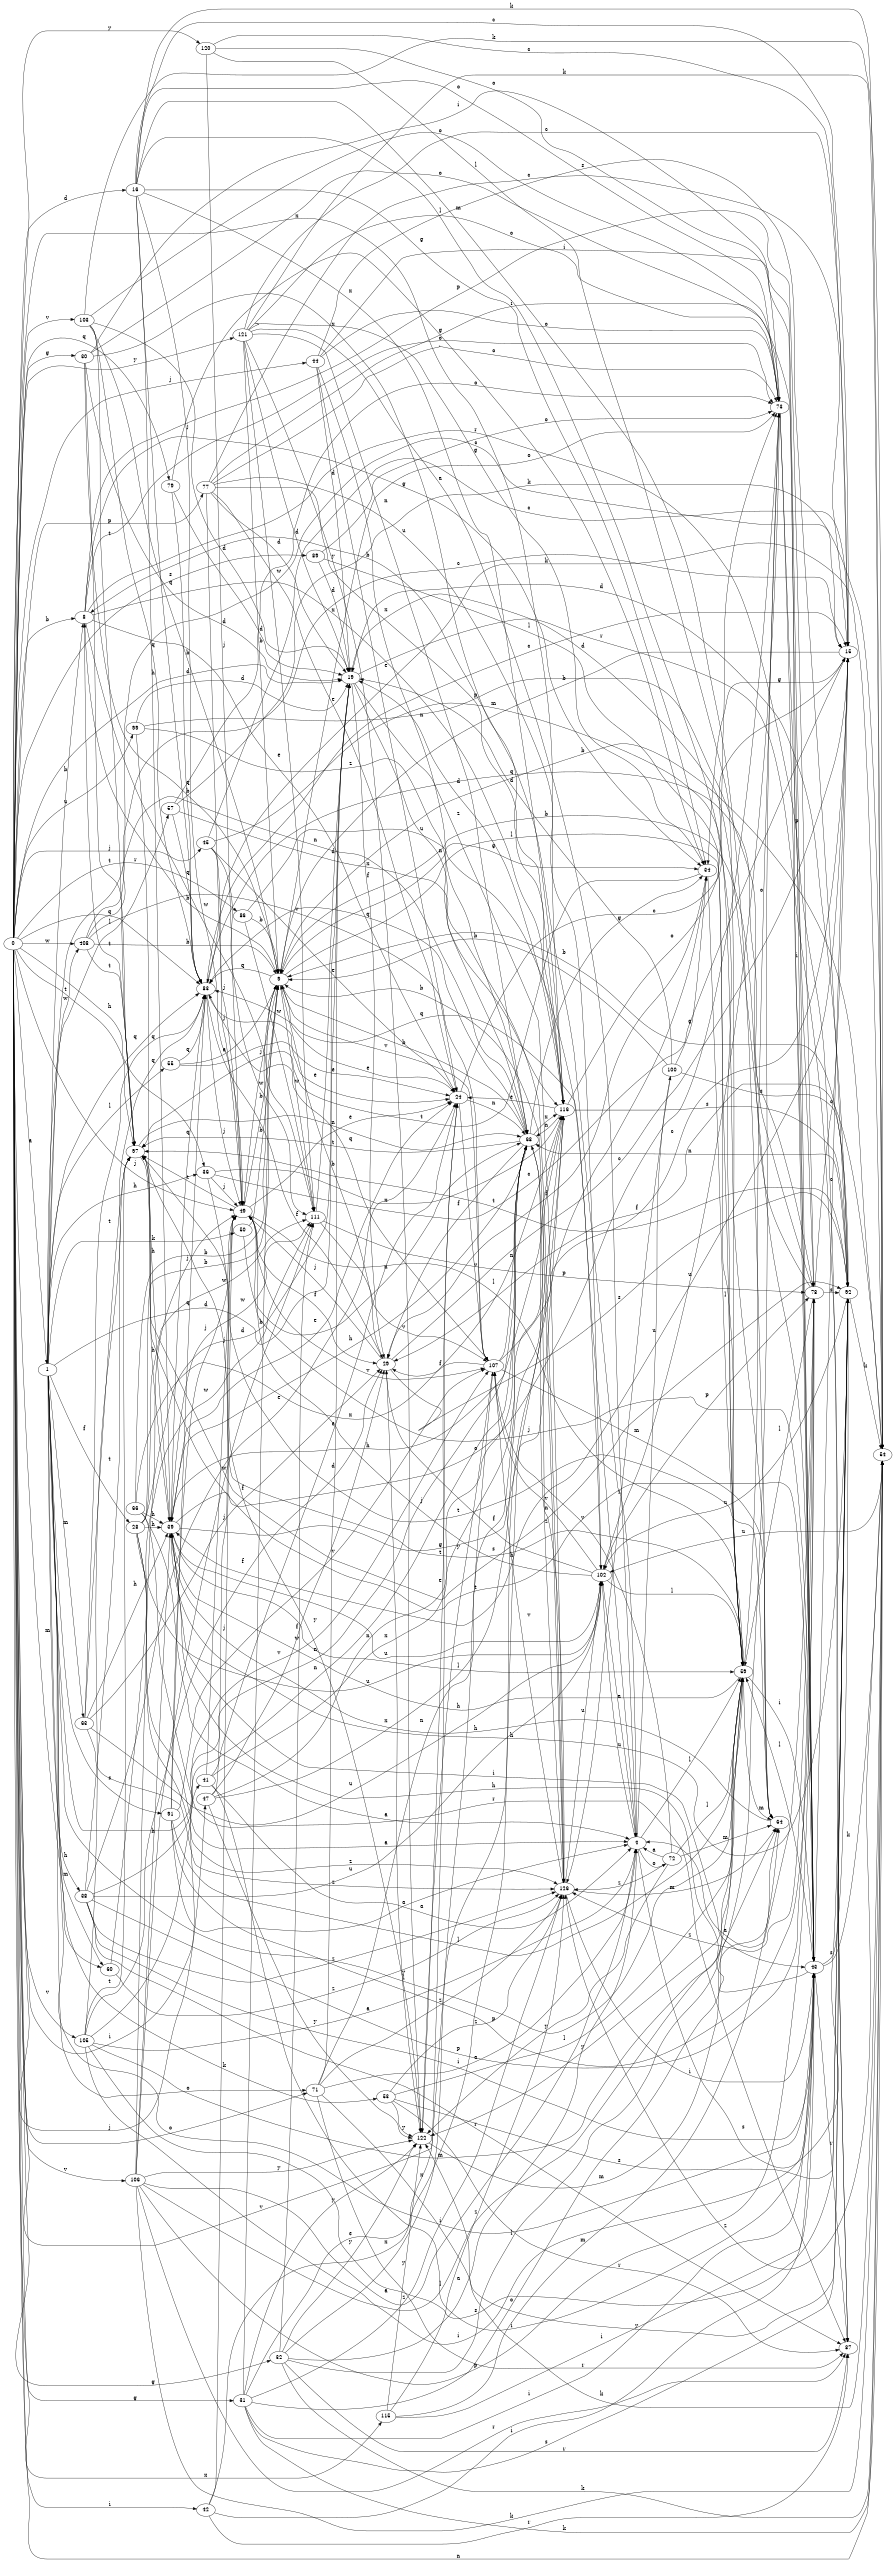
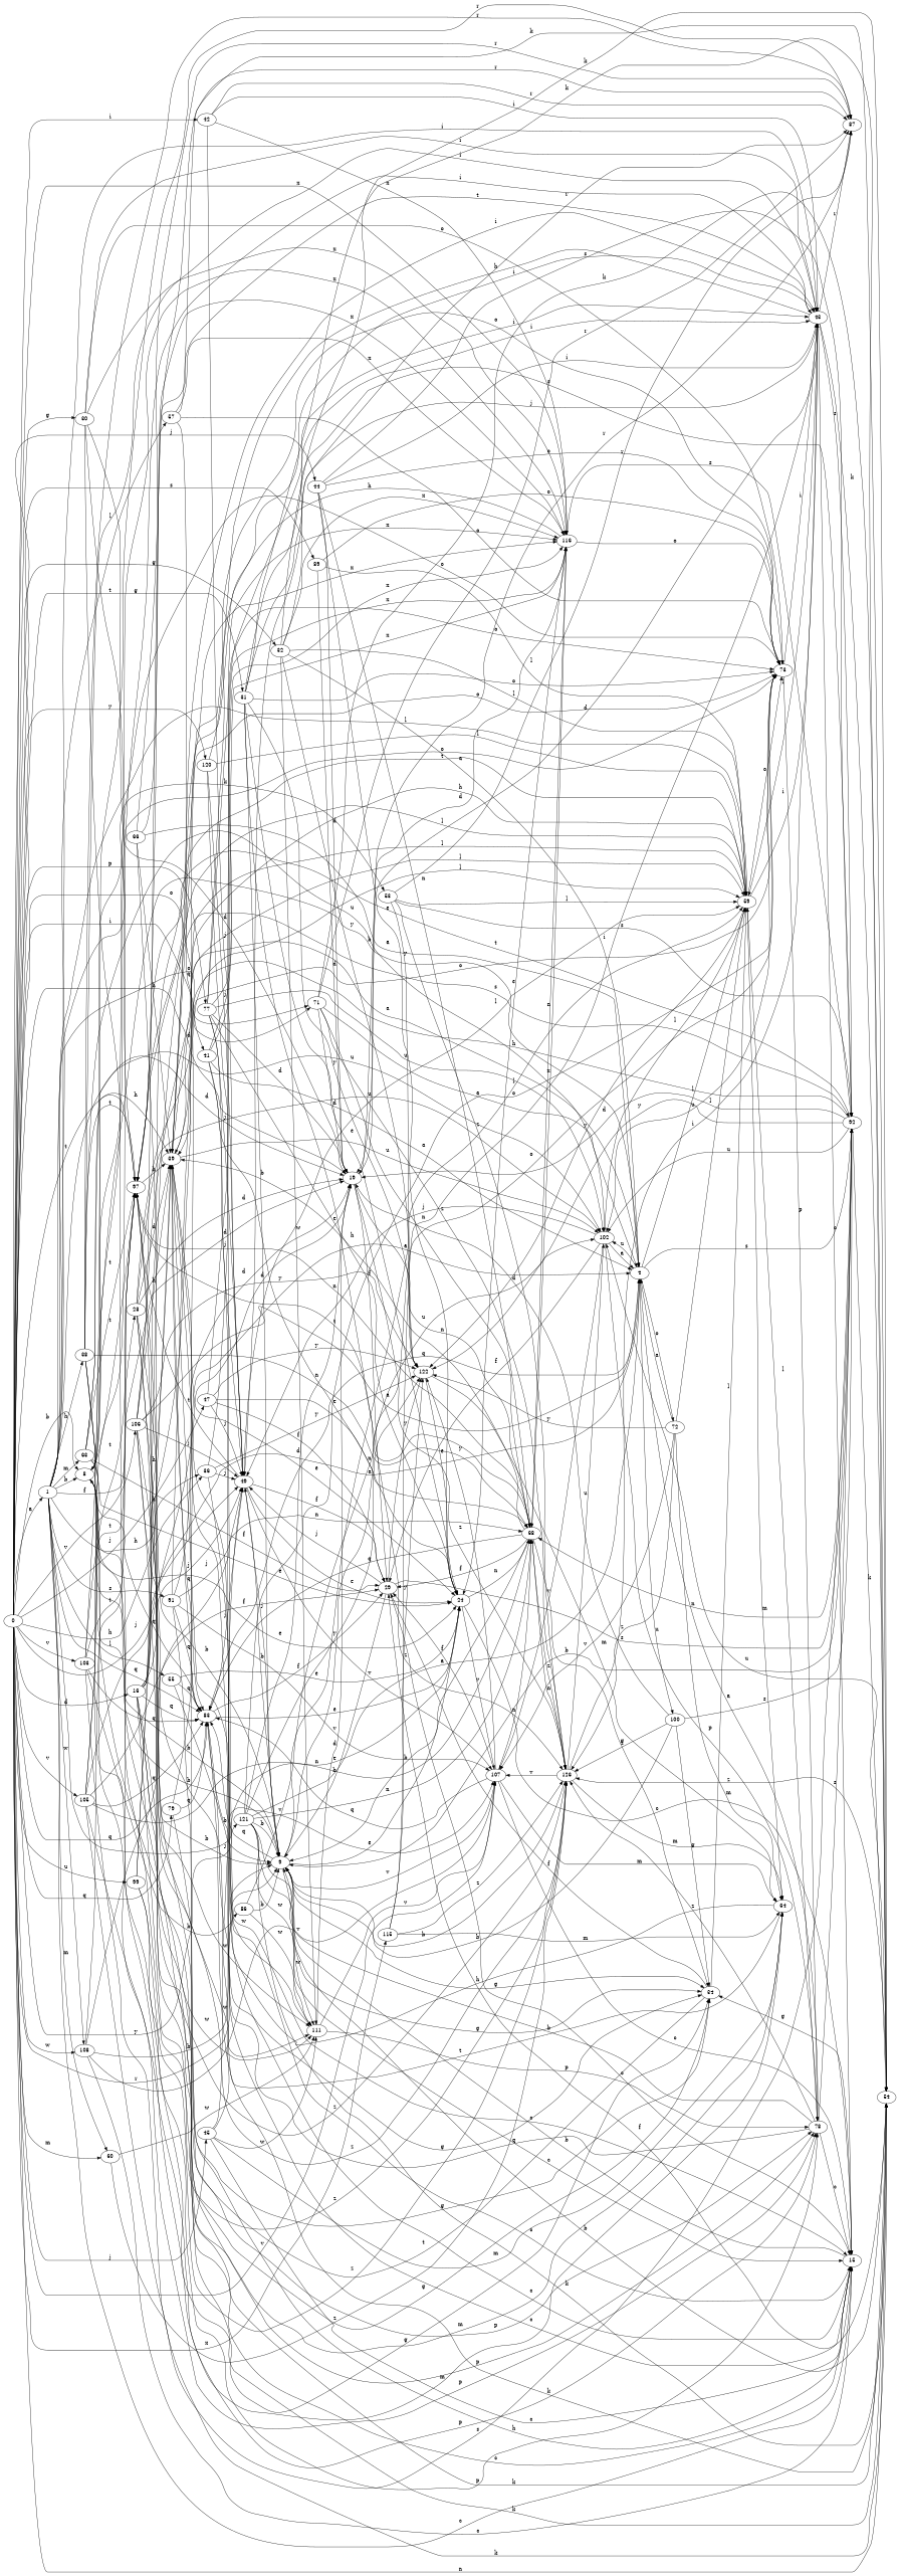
  strict digraph {
    rankdir=LR
    0
    1
    8
    16
    19
    30
    31
    32
    36
    41
    42
    44
    45
    47
    49
    60
    71
    77
    79
    83
    86
    89
    97
    99
    103
    105
    106
    107
-   108 [label=408]
+   108
    115
    116
    120
    121
    54
    15
    28
    38
    43
-   50
    53
    55
    57
    59
    63
    91
    24
    34
    73
    78
    87
    111
    39
    64
    29
    68
    126
    9
    92
    122
    4
    66
    102
    72
    100
    0 -> 1 [label=a]
    0 -> 8 [label=b]
    0 -> 16 [label=d]
    0 -> 19 [label=d]
    0 -> 30 [label=g]
    0 -> 31 [label=g]
    0 -> 32 [label=g]
    0 -> 36 [label=h]
    0 -> 41 [label=i]
    0 -> 42 [label=i]
    0 -> 44 [label=j]
    0 -> 45 [label=j]
    0 -> 47 [label=j]
    0 -> 49 [label=j]
    0 -> 60 [label=m]
    0 -> 71 [label=o]
    0 -> 77 [label=p]
    0 -> 79 [label=q]
    0 -> 83 [label=q]
    0 -> 86 [label=r]
    0 -> 89 [label=s]
    0 -> 97 [label=t]
    0 -> 99 [label=u]
    0 -> 103 [label=v]
    0 -> 105 [label=v]
    0 -> 106 [label=v]
    0 -> 107 [label=v]
    0 -> 108 [label=w]
    0 -> 115 [label=x]
    0 -> 116 [label=x]
    0 -> 120 [label=y]
    0 -> 121 [label=y]
    0 -> 54 [label=n]
    1 -> 8 [label=b]
    1 -> 19 [label=d]
    1 -> 36 [label=h]
    1 -> 60 [label=m]
    1 -> 71 [label=o]
    1 -> 83 [label=q]
    1 -> 107 [label=v]
    1 -> 108 [label=w]
    1 -> 15 [label=c]
    1 -> 28 [label=f]
    1 -> 38 [label=h]
    1 -> 43 [label=i]
-   1 -> 50 [label=k]
    1 -> 53 [label=k]
    1 -> 55 [label=l]
    1 -> 57 [label=l]
    1 -> 59 [label=l]
    1 -> 63 [label=m]
    1 -> 91 [label=s]
    8 -> 97 [label=t]
    8 -> 116 [label=x]
    8 -> 24 [label=e]
    8 -> 34 [label=g]
    8 -> 73 [label=o]
    8 -> 78 [label=p]
    8 -> 87 [label=r]
    8 -> 111 [label=w]
    16 -> 49 [label=j]
    16 -> 83 [label=q]
    16 -> 116 [label=x]
    16 -> 54 [label=k]
    16 -> 15 [label=c]
    16 -> 59 [label=l]
    16 -> 34 [label=g]
    16 -> 73 [label=o]
    16 -> 39 [label=h]
    16 -> 64 [label=m]
    19 -> 87 [label=r]
    19 -> 29 [label=f]
    19 -> 68 [label=n]
    19 -> 126 [label=z]
    30 -> 19 [label=d]
    30 -> 97 [label=t]
    30 -> 116 [label=x]
    30 -> 43 [label=i]
    30 -> 73 [label=o]
    30 -> 9 [label=b]
    31 -> 54 [label=k]
    31 -> 43 [label=i]
    31 -> 24 [label=e]
    31 -> 73 [label=o]
    31 -> 126 [label=z]
    31 -> 9 [label=b]
    31 -> 92 [label=s]
    31 -> 122 [label=y]
    32 -> 116 [label=x]
    32 -> 54 [label=k]
    32 -> 59 [label=l]
    32 -> 87 [label=r]
    32 -> 111 [label=w]
    32 -> 122 [label=y]
    32 -> 4 [label=a]
    36 -> 49 [label=j]
    36 -> 116 [label=x]
    36 -> 15 [label=c]
    36 -> 122 [label=y]
    41 -> 49 [label=j]
    41 -> 116 [label=x]
    41 -> 43 [label=i]
    41 -> 24 [label=e]
    41 -> 4 [label=a]
    42 -> 49 [label=j]
    42 -> 116 [label=x]
    42 -> 43 [label=i]
    42 -> 87 [label=r]
    44 -> 19 [label=d]
    44 -> 43 [label=i]
    44 -> 24 [label=e]
    44 -> 73 [label=o]
    44 -> 68 [label=n]
    44 -> 92 [label=s]
    45 -> 49 [label=j]
    45 -> 15 [label=c]
    45 -> 24 [label=e]
    45 -> 111 [label=w]
    45 -> 64 [label=m]
    47 -> 49 [label=j]
    47 -> 116 [label=x]
    47 -> 29 [label=f]
    47 -> 68 [label=n]
    47 -> 122 [label=y]
    49 -> 97 [label=t]
    49 -> 107 [label=v]
    49 -> 59 [label=l]
    49 -> 24 [label=e]
    49 -> 29 [label=f]
    49 -> 9 [label=b]
    60 -> 111 [label=w]
    60 -> 126 [label=z]
    71 -> 19 [label=d]
    71 -> 54 [label=k]
    71 -> 87 [label=r]
    71 -> 68 [label=n]
    71 -> 126 [label=z]
    71 -> 4 [label=a]
    77 -> 19 [label=d]
    77 -> 49 [label=j]
    77 -> 116 [label=x]
    77 -> 15 [label=c]
    77 -> 43 [label=i]
    77 -> 24 [label=e]
    77 -> 73 [label=o]
    77 -> 102 [label=u]
    79 -> 19 [label=d]
    79 -> 83 [label=q]
    79 -> 34 [label=g]
    83 -> 49 [label=j]
    83 -> 54 [label=k]
    83 -> 15 [label=c]
    83 -> 24 [label=e]
    83 -> 29 [label=f]
    86 -> 111 [label=w]
    86 -> 9 [label=b]
    86 -> 102 [label=u]
    89 -> 19 [label=d]
    89 -> 59 [label=l]
    89 -> 73 [label=o]
    97 -> 39 [label=h]
    97 -> 68 [label=n]
    97 -> 92 [label=s]
    99 -> 19 [label=d]
    99 -> 78 [label=p]
    99 -> 39 [label=h]
    99 -> 126 [label=z]
    103 -> 19 [label=d]
    103 -> 83 [label=q]
    103 -> 97 [label=t]
    103 -> 54 [label=k]
    103 -> 73 [label=o]
    103 -> 9 [label=b]
    105 -> 83 [label=q]
    105 -> 97 [label=t]
    105 -> 43 [label=i]
    105 -> 64 [label=m]
    105 -> 29 [label=f]
    105 -> 68 [label=n]
    105 -> 92 [label=s]
    105 -> 4 [label=a]
    106 -> 49 [label=j]
    106 -> 54 [label=k]
    106 -> 59 [label=l]
    106 -> 78 [label=p]
    106 -> 87 [label=r]
    106 -> 111 [label=w]
    106 -> 39 [label=h]
    106 -> 122 [label=y]
    106 -> 4 [label=a]
    107 -> 83 [label=q]
    107 -> 15 [label=c]
    107 -> 64 [label=m]
    107 -> 29 [label=f]
    107 -> 68 [label=n]
    107 -> 122 [label=y]
    108 -> 97 [label=t]
    108 -> 107 [label=v]
    108 -> 15 [label=c]
    108 -> 68 [label=n]
    108 -> 9 [label=b]
    115 -> 43 [label=i]
    115 -> 64 [label=m]
    115 -> 126 [label=z]
    115 -> 122 [label=y]
    116 -> 19 [label=d]
    116 -> 24 [label=e]
    116 -> 73 [label=o]
    116 -> 39 [label=h]
    116 -> 68 [label=n]
    116 -> 92 [label=s]
    120 -> 49 [label=j]
    120 -> 15 [label=c]
    120 -> 59 [label=l]
    120 -> 73 [label=o]
    121 -> 19 [label=d]
    121 -> 54 [label=k]
    121 -> 15 [label=c]
    121 -> 34 [label=g]
    121 -> 73 [label=o]
    121 -> 111 [label=w]
    121 -> 68 [label=n]
    121 -> 9 [label=b]
    121 -> 122 [label=y]
    121 -> 4 [label=a]
    54 -> 29 [label=f]
    54 -> 126 [label=z]
    54 -> 9 [label=b]
    54 -> 102 [label=u]
    15 -> 34 [label=g]
    15 -> 39 [label=h]
    15 -> 9 [label=b]
    28 -> 19 [label=d]
    28 -> 111 [label=w]
-   28 -> 39 [label=h]
+   28 -> 39 [label=d]
    28 -> 126 [label=z]
    28 -> 9 [label=b]
    28 -> 4 [label=a]
    28 -> 102 [label=u]
    38 -> 97 [label=t]
    38 -> 43 [label=i]
    38 -> 24 [label=e]
    38 -> 78 [label=p]
    38 -> 87 [label=r]
    38 -> 68 [label=n]
    38 -> 126 [label=z]
    38 -> 102 [label=u]
    43 -> 19 [label=d]
    43 -> 49 [label=j]
    43 -> 97 [label=t]
    43 -> 54 [label=k]
    43 -> 15 [label=c]
    43 -> 59 [label=l]
    43 -> 87 [label=r]
    43 -> 39 [label=h]
    43 -> 92 [label=s]
-   50 -> 68 [label=n]
-   50 -> 9 [label=b]
    53 -> 59 [label=l]
    53 -> 87 [label=r]
    53 -> 126 [label=z]
    53 -> 92 [label=s]
    53 -> 122 [label=y]
    55 -> 83 [label=q]
    55 -> 24 [label=e]
-   55 -> 9 [label=a]
+   55 -> 9 [label=b]
    57 -> 83 [label=q]
    57 -> 116 [label=x]
    57 -> 54 [label=k]
    57 -> 73 [label=o]
    59 -> 97 [label=t]
    59 -> 43 [label=i]
    59 -> 73 [label=o]
    59 -> 39 [label=h]
    59 -> 64 [label=m]
    59 -> 122 [label=y]
    63 -> 83 [label=q]
    63 -> 97 [label=t]
    63 -> 39 [label=h]
    63 -> 29 [label=f]
    63 -> 126 [label=z]
    63 -> 102 [label=u]
    91 -> 49 [label=j]
    91 -> 83 [label=q]
    91 -> 107 [label=v]
    91 -> 59 [label=l]
    91 -> 78 [label=p]
    91 -> 4 [label=a]
    24 -> 107 [label=v]
    24 -> 15 [label=c]
    24 -> 68 [label=n]
    34 -> 97 [label=t]
    34 -> 59 [label=l]
    34 -> 29 [label=f]
    73 -> 43 [label=i]
    73 -> 78 [label=p]
    73 -> 102 [label=u]
    78 -> 83 [label=q]
    78 -> 15 [label=c]
    78 -> 59 [label=l]
    78 -> 126 [label=z]
    78 -> 9 [label=b]
    78 -> 92 [label=s]
    78 -> 4 [label=a]
    111 -> 19 [label=d]
    111 -> 107 [label=v]
    111 -> 78 [label=p]
    39 -> 83 [label=q]
    39 -> 43 [label=i]
    39 -> 59 [label=l]
    39 -> 24 [label=e]
    39 -> 34 [label=g]
    39 -> 73 [label=o]
    39 -> 111 [label=w]
    39 -> 102 [label=u]
    64 -> 97 [label=t]
    64 -> 39 [label=h]
    29 -> 49 [label=j]
    29 -> 15 [label=c]
    29 -> 9 [label=b]
    29 -> 92 [label=s]
    29 -> 122 [label=y]
    68 -> 83 [label=q]
    68 -> 97 [label=t]
    68 -> 116 [label=x]
    68 -> 34 [label=g]
    68 -> 39 [label=h]
    68 -> 29 [label=f]
    68 -> 126 [label=z]
    68 -> 9 [label=b]
    126 -> 107 [label=v]
    126 -> 43 [label=i]
    126 -> 64 [label=m]
    126 -> 68 [label=n]
    126 -> 9 [label=b]
    126 -> 102 [label=u]
    9 -> 8 [label=b]
    9 -> 49 [label=j]
    9 -> 83 [label=q]
    9 -> 107 [label=v]
    9 -> 59 [label=l]
    9 -> 24 [label=e]
    9 -> 34 [label=g]
    9 -> 73 [label=o]
    9 -> 111 [label=w]
    92 -> 19 [label=d]
    92 -> 97 [label=t]
    92 -> 54 [label=k]
    92 -> 39 [label=h]
    92 -> 68 [label=n]
    92 -> 9 [label=b]
    92 -> 122 [label=y]
    92 -> 102 [label=u]
    122 -> 24 [label=e]
    122 -> 64 [label=m]
    4 -> 8 [label=b]
    4 -> 83 [label=q]
    4 -> 59 [label=l]
    4 -> 92 [label=s]
    4 -> 102 [label=u]
    4 -> 72 [label=o]
    4 -> 100 [label=u]
    66 -> 116 [label=x]
    66 -> 87 [label=r]
    66 -> 39 [label=h]
    66 -> 9 [label=b]
    66 -> 4 [label=a]
    102 -> 49 [label=j]
    102 -> 107 [label=v]
    102 -> 59 [label=l]
    102 -> 78 [label=p]
    102 -> 29 [label=f]
    102 -> 4 [label=a]
    72 -> 107 [label=v]
    72 -> 59 [label=l]
    72 -> 64 [label=m]
    72 -> 126 [label=z]
    72 -> 122 [label=y]
    72 -> 4 [label=a]
    100 -> 19 [label=d]
    100 -> 34 [label=g]
    100 -> 126 [label=z]
    100 -> 9 [label=b]
    100 -> 92 [label=s]
  }
